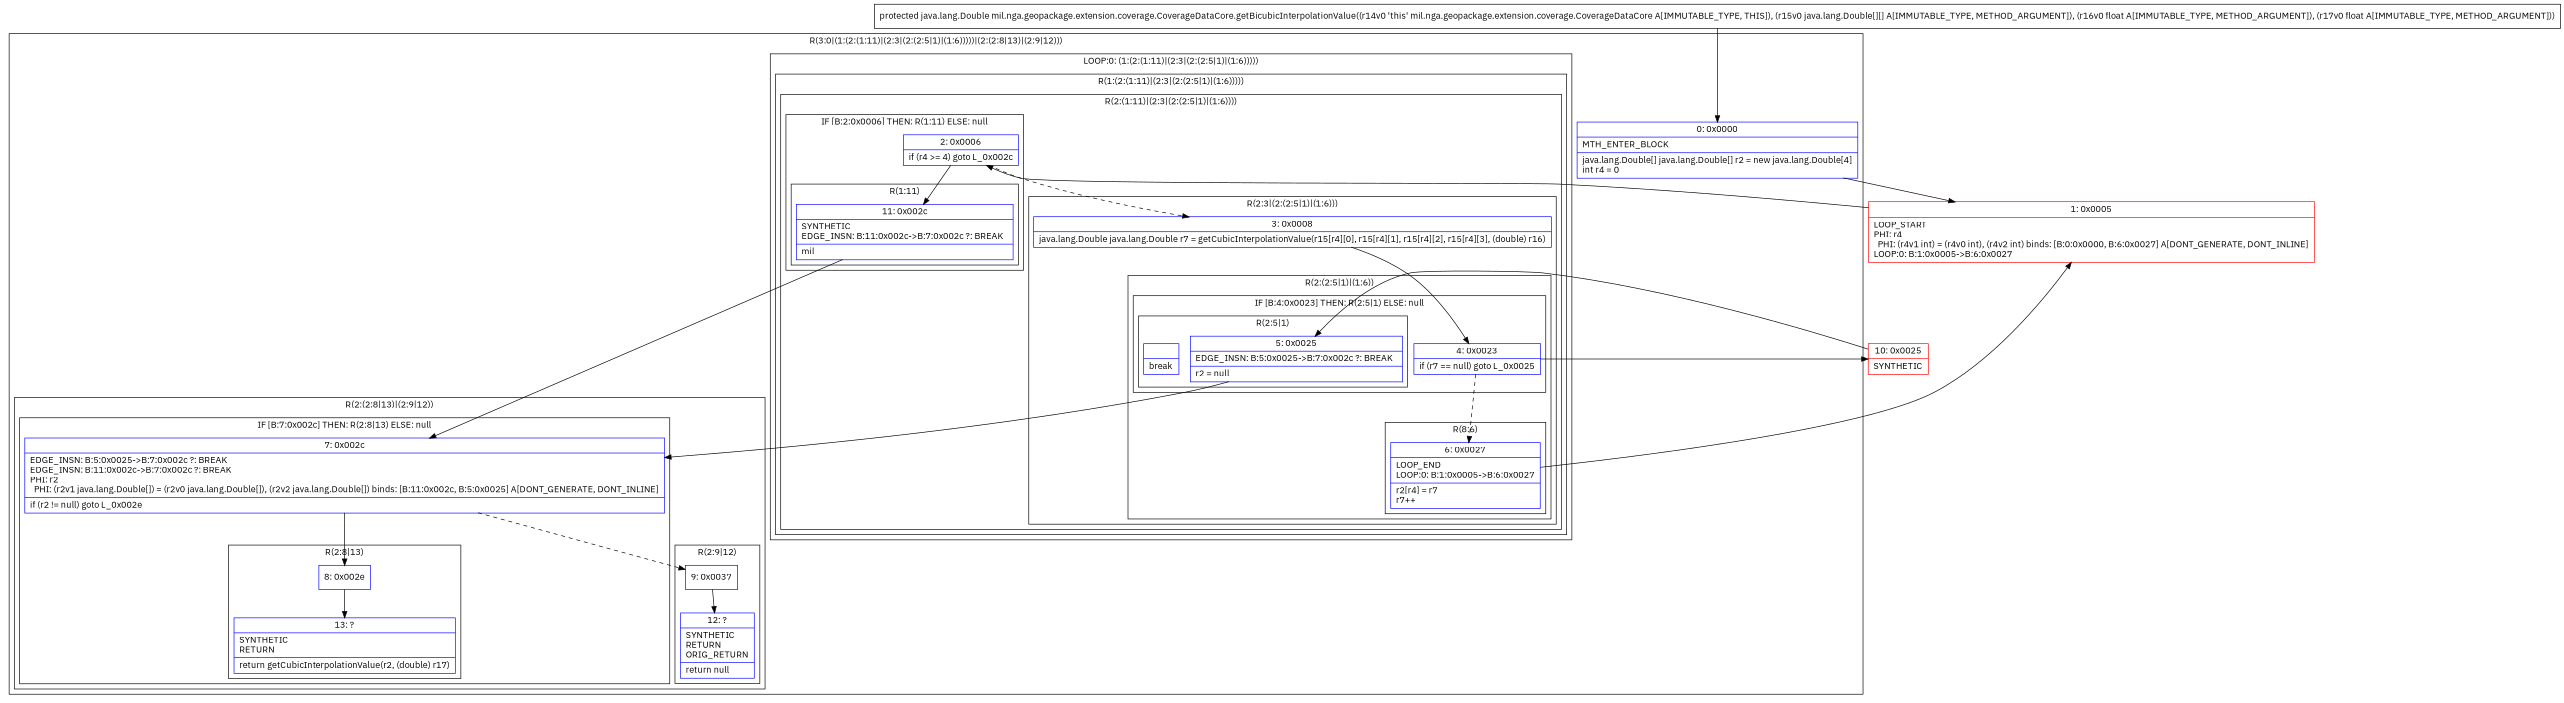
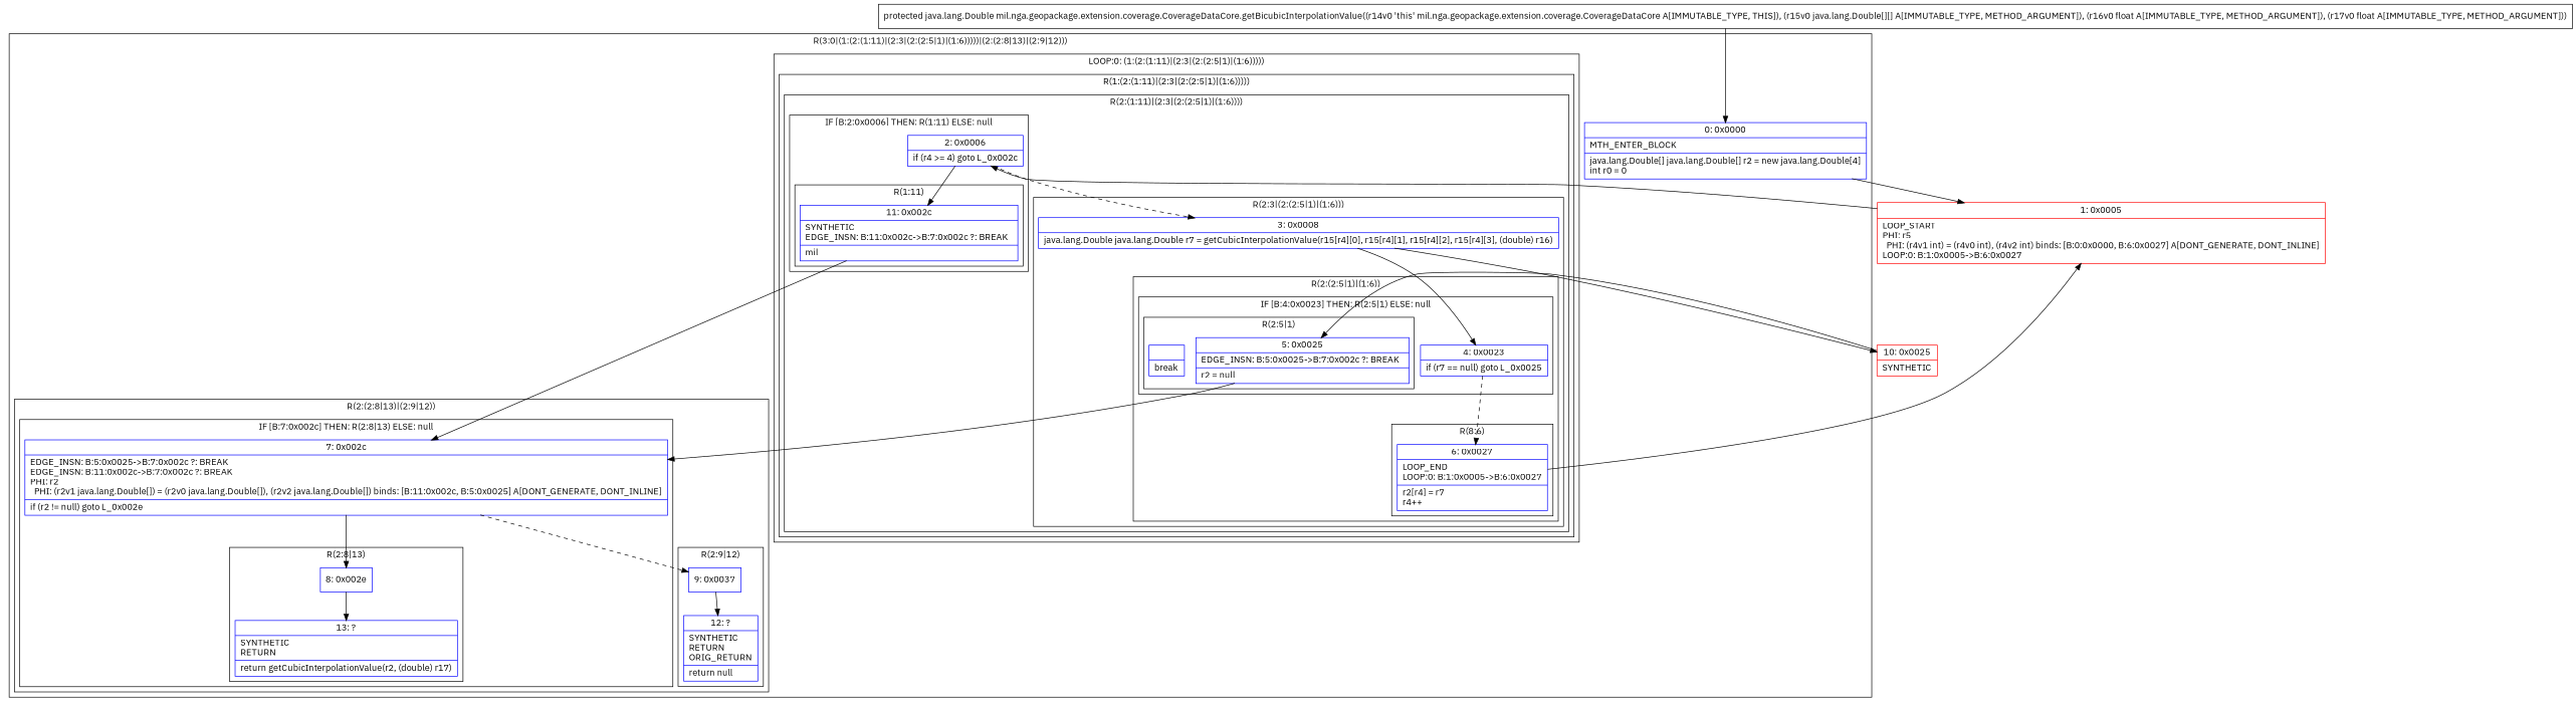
  digraph {
    fontname="IBM Plex Sans"
    node [color=blue fontname="IBM Plex Sans" shape=record]
    edge [fontname="IBM Plex Sans"]
    n1 [label="{11\:\ 0x002c|SYNTHETIC\lEDGE_INSN: B:11:0x002c\-\>B:7:0x002c ?: BREAK  \l|mil\l}"]
    n2 [label="{2\:\ 0x0006|if (r4 \>= 4) goto L_0x002c\l}"]
    n3 [label="{5\:\ 0x0025|EDGE_INSN: B:5:0x0025\-\>B:7:0x002c ?: BREAK  \l|r2 = null\l}"]
    n4 [label="{|break\l}"]
    n5 [label="{4\:\ 0x0023|if (r7 == null) goto L_0x0025\l}"]
-   n6 [label="{6\:\ 0x0027|LOOP_END\lLOOP:0: B:1:0x0005\-\>B:6:0x0027\l|r2[r4] = r7\lr7++\l}"]
+   n6 [label="{6\:\ 0x0027|LOOP_END\lLOOP:0: B:1:0x0005\-\>B:6:0x0027\l|r2[r4] = r7\lr4++\l}"]
    n7 [label="{3\:\ 0x0008|java.lang.Double java.lang.Double r7 = getCubicInterpolationValue(r15[r4][0], r15[r4][1], r15[r4][2], r15[r4][3], (double) r16)\l}"]
    n8 [label="{8\:\ 0x002e}"]
    n9 [label="{13\:\ ?|SYNTHETIC\lRETURN\l|return getCubicInterpolationValue(r2, (double) r17)\l}"]
    n10 [label="{7\:\ 0x002c|EDGE_INSN: B:5:0x0025\-\>B:7:0x002c ?: BREAK  \lEDGE_INSN: B:11:0x002c\-\>B:7:0x002c ?: BREAK  \lPHI: r2 \l  PHI: (r2v1 java.lang.Double[]) = (r2v0 java.lang.Double[]), (r2v2 java.lang.Double[]) binds: [B:11:0x002c, B:5:0x0025] A[DONT_GENERATE, DONT_INLINE]\l|if (r2 != null) goto L_0x002e\l}"]
    n11 [label="{9\:\ 0x0037}"]
    n12 [label="{12\:\ ?|SYNTHETIC\lRETURN\lORIG_RETURN\l|return null\l}"]
-   n13 [label="{0\:\ 0x0000|MTH_ENTER_BLOCK\l|java.lang.Double[] java.lang.Double[] r2 = new java.lang.Double[4]\lint r4 = 0\l}"]
+   n13 [label="{0\:\ 0x0000|MTH_ENTER_BLOCK\l|java.lang.Double[] java.lang.Double[] r2 = new java.lang.Double[4]\lint r0 = 0\l}"]
    n14 [color=red label="{10\:\ 0x0025|SYNTHETIC\l}"]
-   n15 [color=red label="{1\:\ 0x0005|LOOP_START\lPHI: r4 \l  PHI: (r4v1 int) = (r4v0 int), (r4v2 int) binds: [B:0:0x0000, B:6:0x0027] A[DONT_GENERATE, DONT_INLINE]\lLOOP:0: B:1:0x0005\-\>B:6:0x0027\l}"]
+   n15 [color=red label="{1\:\ 0x0005|LOOP_START\lPHI: r5 \l  PHI: (r4v1 int) = (r4v0 int), (r4v2 int) binds: [B:0:0x0000, B:6:0x0027] A[DONT_GENERATE, DONT_INLINE]\lLOOP:0: B:1:0x0005\-\>B:6:0x0027\l}"]
    n16 [label="{protected java.lang.Double mil.nga.geopackage.extension.coverage.CoverageDataCore.getBicubicInterpolationValue((r14v0 'this' mil.nga.geopackage.extension.coverage.CoverageDataCore A[IMMUTABLE_TYPE, THIS]), (r15v0 java.lang.Double[][] A[IMMUTABLE_TYPE, METHOD_ARGUMENT]), (r16v0 float A[IMMUTABLE_TYPE, METHOD_ARGUMENT]), (r17v0 float A[IMMUTABLE_TYPE, METHOD_ARGUMENT])) }" color=""]
    subgraph cluster_1 {
      label="R(3:0|(1:(2:(1:11)|(2:3|(2:(2:5|1)|(1:6)))))|(2:(2:8|13)|(2:9|12)))"
      n13
      subgraph cluster_2 {
        label="LOOP:0: (1:(2:(1:11)|(2:3|(2:(2:5|1)|(1:6)))))"
        subgraph cluster_3 {
          label="R(1:(2:(1:11)|(2:3|(2:(2:5|1)|(1:6)))))"
          subgraph cluster_4 {
            label="R(2:(1:11)|(2:3|(2:(2:5|1)|(1:6))))"
            subgraph cluster_5 {
              label="IF [B:2:0x0006] THEN: R(1:11) ELSE: null"
              n2
              subgraph cluster_6 {
                label="R(1:11)"
                n1
              }
            }
            subgraph cluster_7 {
              label="R(2:3|(2:(2:5|1)|(1:6)))"
              n7
              subgraph cluster_8 {
                label="R(2:(2:5|1)|(1:6))"
                subgraph cluster_9 {
                  label="IF [B:4:0x0023] THEN: R(2:5|1) ELSE: null"
                  n5
                  subgraph cluster_10 {
                    label="R(2:5|1)"
                    n3
                    n4
                  }
                }
                subgraph cluster_11 {
                  label="R(8:6)"
                  n6
                }
              }
            }
          }
        }
      }
      subgraph cluster_12 {
        label="R(2:(2:8|13)|(2:9|12))"
        subgraph cluster_13 {
          label="IF [B:7:0x002c] THEN: R(2:8|13) ELSE: null"
          n10
          subgraph cluster_14 {
            label="R(2:8|13)"
            n8
            n9
          }
        }
        subgraph cluster_15 {
          label="R(2:9|12)"
          n11
          n12
        }
      }
    }
    n1 -> n10
    n2 -> n1
    n2 -> n7 [style=dashed]
    n3 -> n10
    n5 -> n6 [style=dashed]
-   n5 -> n14
+   n7 -> n14
    n6 -> n15
    n7 -> n5
    n8 -> n9
    n10 -> n8
    n10 -> n11 [style=dashed]
    n11 -> n12
    n13 -> n15
    n14 -> n3
    n15 -> n2
    n16 -> n13
  }
